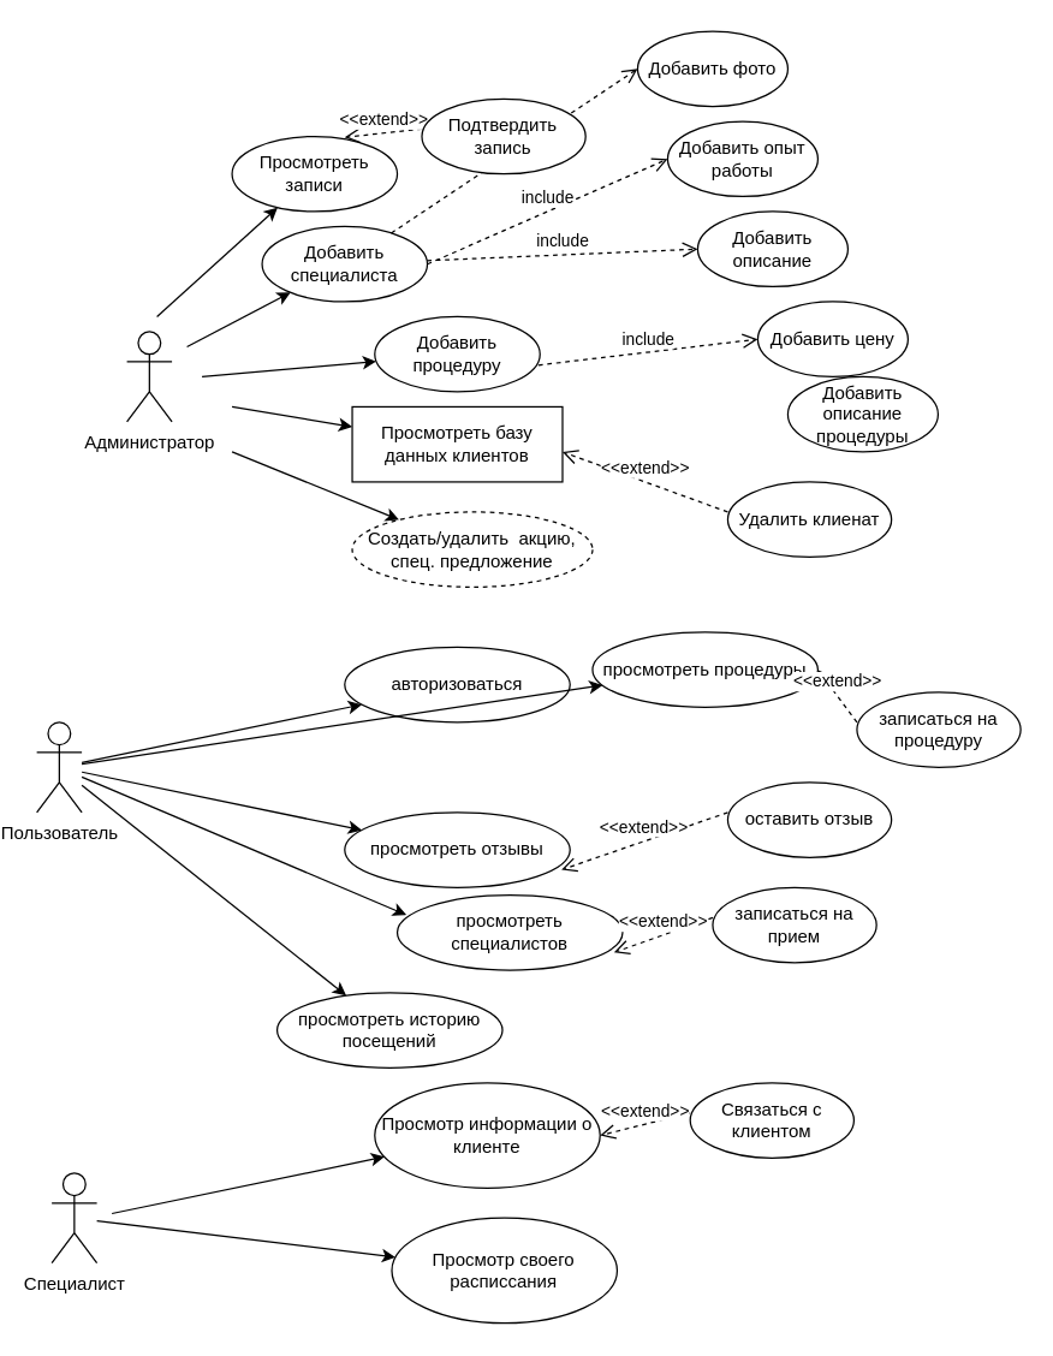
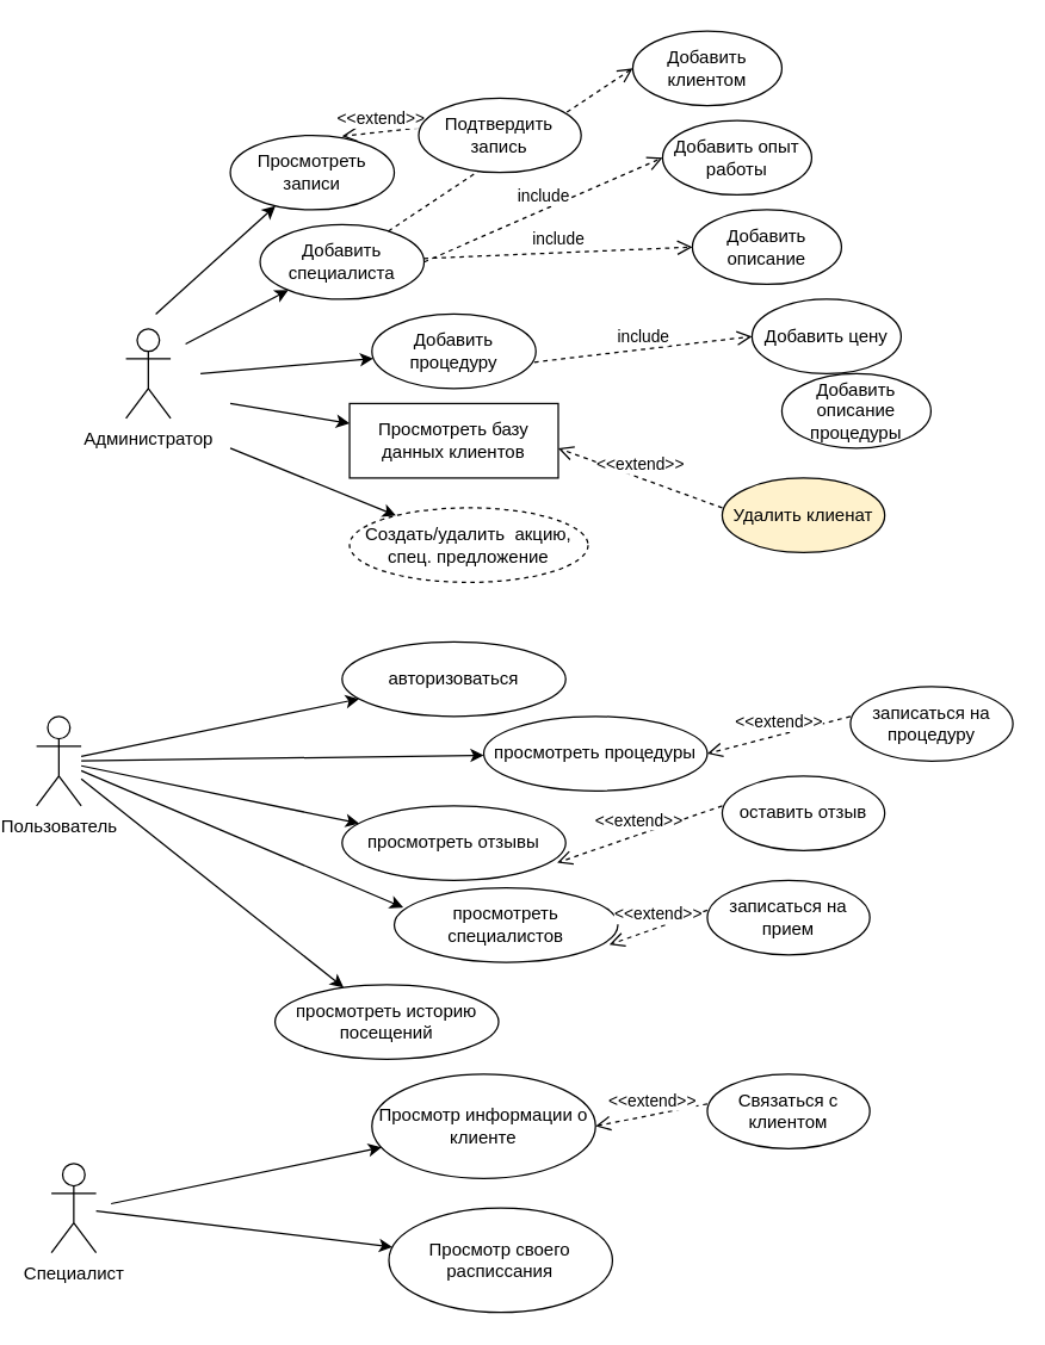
  <mxCell id="0" />
  <mxCell id="1" parent="0" />
  <mxCell id="2" value="Администратор" style="shape=umlActor;verticalLabelPosition=bottom;verticalAlign=top;html=1;outlineConnect=0;" parent="1" vertex="1"><mxGeometry x="80" y="220" width="30" height="60" as="geometry" /></mxCell>
  <mxCell id="3" value="" style="endArrow=classic;html=1;rounded=0;" parent="1" target="4" edge="1"><mxGeometry width="50" height="50" relative="1" as="geometry"><mxPoint x="120" y="230" as="sourcePoint" /><mxPoint x="170" y="180" as="targetPoint" /></mxGeometry></mxCell>
  <mxCell id="4" value="Добавить специалиста" style="ellipse;whiteSpace=wrap;html=1;" parent="1" vertex="1"><mxGeometry x="170" y="150" width="110" height="50" as="geometry" /></mxCell>
  <mxCell id="5" value="" style="endArrow=classic;html=1;rounded=0;" parent="1" target="6" edge="1"><mxGeometry width="50" height="50" relative="1" as="geometry"><mxPoint x="130" y="250" as="sourcePoint" /><mxPoint x="214" y="240" as="targetPoint" /></mxGeometry></mxCell>
  <mxCell id="6" value="Добавить процедуру" style="ellipse;whiteSpace=wrap;html=1;" parent="1" vertex="1"><mxGeometry x="245" y="210" width="110" height="50" as="geometry" /></mxCell>
  <mxCell id="7" value="" style="endArrow=classic;html=1;rounded=0;" parent="1" target="8" edge="1"><mxGeometry width="50" height="50" relative="1" as="geometry"><mxPoint x="150" y="270" as="sourcePoint" /><mxPoint x="230" y="300" as="targetPoint" /></mxGeometry></mxCell>
  <mxCell id="8" value="Просмотреть базу данных клиентов" style="whiteSpace=wrap;html=1;rounded=0;" parent="1" vertex="1"><mxGeometry x="230" y="270" width="140" height="50" as="geometry" /></mxCell>
  <mxCell id="9" value="" style="endArrow=classic;html=1;rounded=0;" parent="1" target="10" edge="1"><mxGeometry width="50" height="50" relative="1" as="geometry"><mxPoint x="150" y="300" as="sourcePoint" /><mxPoint x="230" y="370" as="targetPoint" /></mxGeometry></mxCell>
  <mxCell id="10" value="Создать/удалить&amp;nbsp; акцию, спец. предложение" style="ellipse;whiteSpace=wrap;html=1;dashed=1;" parent="1" vertex="1"><mxGeometry x="230" y="340" width="160" height="50" as="geometry" /></mxCell>
  <mxCell id="11" value="" style="endArrow=classic;html=1;rounded=0;" parent="1" target="12" edge="1"><mxGeometry width="50" height="50" relative="1" as="geometry"><mxPoint x="100" y="210" as="sourcePoint" /><mxPoint x="150" y="120" as="targetPoint" /></mxGeometry></mxCell>
  <mxCell id="12" value="Просмотреть записи" style="ellipse;whiteSpace=wrap;html=1;" parent="1" vertex="1"><mxGeometry x="150" y="90" width="110" height="50" as="geometry" /></mxCell>
  <mxCell id="13" value="include" style="html=1;verticalAlign=bottom;endArrow=open;dashed=1;endSize=8;curved=0;rounded=0;entryX=0;entryY=0.5;entryDx=0;entryDy=0;" parent="1" source="4" target="14" edge="1"><mxGeometry relative="1" as="geometry"><mxPoint x="390" y="100" as="sourcePoint" /><mxPoint x="340" y="150" as="targetPoint" /></mxGeometry></mxCell>
- <mxCell id="14" value="Добавить фото" style="ellipse;whiteSpace=wrap;html=1;" parent="1" vertex="1"><mxGeometry x="420" y="20" width="100" height="50" as="geometry" /></mxCell>
+ <mxCell id="14" value="Добавить клиентом" style="ellipse;whiteSpace=wrap;html=1;" parent="1" vertex="1"><mxGeometry x="420" y="20" width="100" height="50" as="geometry" /></mxCell>
  <mxCell id="15" value="include" style="html=1;verticalAlign=bottom;endArrow=open;dashed=1;endSize=8;curved=0;rounded=0;entryX=0;entryY=0.5;entryDx=0;entryDy=0;exitX=1;exitY=0.5;exitDx=0;exitDy=0;" parent="1" source="4" target="16" edge="1"><mxGeometry relative="1" as="geometry"><mxPoint x="324" y="211" as="sourcePoint" /><mxPoint x="393" y="200" as="targetPoint" /></mxGeometry></mxCell>
  <mxCell id="16" value="Добавить опыт работы" style="ellipse;whiteSpace=wrap;html=1;" parent="1" vertex="1"><mxGeometry x="440" y="80" width="100" height="50" as="geometry" /></mxCell>
  <mxCell id="17" value="include" style="html=1;verticalAlign=bottom;endArrow=open;dashed=1;endSize=8;curved=0;rounded=0;entryX=0;entryY=0.5;entryDx=0;entryDy=0;" parent="1" source="4" target="18" edge="1"><mxGeometry relative="1" as="geometry"><mxPoint x="380" y="270" as="sourcePoint" /><mxPoint x="449" y="259" as="targetPoint" /></mxGeometry></mxCell>
  <mxCell id="18" value="Добавить описание" style="ellipse;whiteSpace=wrap;html=1;" parent="1" vertex="1"><mxGeometry x="460" y="140" width="100" height="50" as="geometry" /></mxCell>
  <mxCell id="19" value="include" style="html=1;verticalAlign=bottom;endArrow=open;dashed=1;endSize=8;curved=0;rounded=0;entryX=0;entryY=0.5;entryDx=0;entryDy=0;exitX=0.99;exitY=0.645;exitDx=0;exitDy=0;exitPerimeter=0;" parent="1" source="6" target="20" edge="1"><mxGeometry relative="1" as="geometry"><mxPoint x="410" y="311" as="sourcePoint" /><mxPoint x="479" y="300" as="targetPoint" /></mxGeometry></mxCell>
  <mxCell id="20" value="Добавить цену&lt;span style=&quot;color: rgba(0, 0, 0, 0); font-family: monospace; font-size: 0px; text-align: start; text-wrap: nowrap;&quot;&gt;%3CmxGraphModel%3E%3Croot%3E%3CmxCell%20id%3D%220%22%2F%3E%3CmxCell%20id%3D%221%22%20parent%3D%220%22%2F%3E%3CmxCell%20id%3D%222%22%20value%3D%22include%22%20style%3D%22html%3D1%3BverticalAlign%3Dbottom%3BendArrow%3Dopen%3Bdashed%3D1%3BendSize%3D8%3Bcurved%3D0%3Brounded%3D0%3BentryX%3D0%3BentryY%3D0.5%3BentryDx%3D0%3BentryDy%3D0%3B%22%20edge%3D%221%22%20target%3D%223%22%20parent%3D%221%22%3E%3CmxGeometry%20relative%3D%221%22%20as%3D%22geometry%22%3E%3CmxPoint%20x%3D%22361%22%20y%3D%22151%22%20as%3D%22sourcePoint%22%2F%3E%3CmxPoint%20x%3D%22430%22%20y%3D%22140%22%20as%3D%22targetPoint%22%2F%3E%3C%2FmxGeometry%3E%3C%2FmxCell%3E%3CmxCell%20id%3D%223%22%20value%3D%22%D0%94%D0%BE%D0%B1%D0%B0%D0%B2%D0%B8%D1%82%D1%8C%20%D1%84%D0%BE%D1%82%D0%BE%22%20style%3D%22ellipse%3BwhiteSpace%3Dwrap%3Bhtml%3D1%3B%22%20vertex%3D%221%22%20parent%3D%221%22%3E%3CmxGeometry%20x%3D%22450%22%20y%3D%22100%22%20width%3D%22100%22%20height%3D%2250%22%20as%3D%22geometry%22%2F%3E%3C%2FmxCell%3E%3C%2Froot%3E%3C%2FmxGraphModel%3E&lt;/span&gt;" style="ellipse;whiteSpace=wrap;html=1;" parent="1" vertex="1"><mxGeometry x="500" y="200" width="100" height="50" as="geometry" /></mxCell>
  <mxCell id="21" value="Добавить описание процедуры" style="ellipse;whiteSpace=wrap;html=1;" parent="1" vertex="1"><mxGeometry x="520" y="250" width="100" height="50" as="geometry" /></mxCell>
  <mxCell id="22" value="&amp;lt;&amp;lt;extend&amp;gt;&amp;gt;" style="html=1;verticalAlign=bottom;endArrow=open;dashed=1;endSize=8;curved=0;rounded=0;entryX=1;entryY=0.6;entryDx=0;entryDy=0;entryPerimeter=0;exitX=0;exitY=0.4;exitDx=0;exitDy=0;exitPerimeter=0;" parent="1" source="23" target="8" edge="1"><mxGeometry relative="1" as="geometry"><mxPoint x="400" y="371" as="sourcePoint" /><mxPoint x="469" y="360" as="targetPoint" /></mxGeometry></mxCell>
- <mxCell id="23" value="Удалить клиенат" style="ellipse;whiteSpace=wrap;html=1;" parent="1" vertex="1"><mxGeometry x="480" y="320" width="109" height="50" as="geometry" /></mxCell>
+ <mxCell id="23" value="Удалить клиенат" style="ellipse;whiteSpace=wrap;html=1;fillColor=#fff2cc;" parent="1" vertex="1"><mxGeometry x="480" y="320" width="109" height="50" as="geometry" /></mxCell>
  <mxCell id="24" value="Пользователь" style="shape=umlActor;verticalLabelPosition=bottom;verticalAlign=top;html=1;outlineConnect=0;" parent="1" vertex="1"><mxGeometry x="20" y="480" width="30" height="60" as="geometry" /></mxCell>
  <mxCell id="25" value="" style="endArrow=classic;html=1;rounded=0;" parent="1" source="24" target="26" edge="1"><mxGeometry width="50" height="50" relative="1" as="geometry"><mxPoint x="160" y="490" as="sourcePoint" /><mxPoint x="240" y="560" as="targetPoint" /></mxGeometry></mxCell>
  <mxCell id="26" value="авторизоваться" style="ellipse;whiteSpace=wrap;html=1;" parent="1" vertex="1"><mxGeometry x="225" y="430" width="150" height="50" as="geometry" /></mxCell>
  <mxCell id="27" value="" style="endArrow=classic;html=1;rounded=0;" parent="1" source="24" target="28" edge="1"><mxGeometry width="50" height="50" relative="1" as="geometry"><mxPoint x="170" y="505" as="sourcePoint" /><mxPoint x="250" y="575" as="targetPoint" /></mxGeometry></mxCell>
- <mxCell id="28" value="просмотреть процедуры" style="ellipse;whiteSpace=wrap;html=1;" parent="1" vertex="1"><mxGeometry x="390" y="420" width="150" height="50" as="geometry" /></mxCell>
+ <mxCell id="28" value="просмотреть процедуры" style="ellipse;whiteSpace=wrap;html=1;" parent="1" vertex="1"><mxGeometry x="320" y="480" width="150" height="50" as="geometry" /></mxCell>
  <mxCell id="29" value="" style="endArrow=classic;html=1;rounded=0;" parent="1" source="24" target="30" edge="1"><mxGeometry width="50" height="50" relative="1" as="geometry"><mxPoint x="120" y="524.001" as="sourcePoint" /><mxPoint x="250" y="645.47" as="targetPoint" /></mxGeometry></mxCell>
  <mxCell id="30" value="просмотреть отзывы" style="ellipse;whiteSpace=wrap;html=1;" parent="1" vertex="1"><mxGeometry x="225" y="540" width="150" height="50" as="geometry" /></mxCell>
  <mxCell id="31" value="&amp;lt;&amp;lt;extend&amp;gt;&amp;gt;" style="html=1;verticalAlign=bottom;endArrow=open;dashed=1;endSize=8;curved=0;rounded=0;entryX=0.962;entryY=0.763;entryDx=0;entryDy=0;exitX=0;exitY=0.4;exitDx=0;exitDy=0;exitPerimeter=0;entryPerimeter=0;" parent="1" source="32" target="30" edge="1"><mxGeometry relative="1" as="geometry"><mxPoint x="340.5" y="641" as="sourcePoint" /><mxPoint x="300" y="594.5" as="targetPoint" /></mxGeometry></mxCell>
  <mxCell id="32" value="оставить отзыв" style="ellipse;whiteSpace=wrap;html=1;" parent="1" vertex="1"><mxGeometry x="480" y="520" width="109" height="50" as="geometry" /></mxCell>
  <mxCell id="33" value="просмотреть специалистов" style="ellipse;whiteSpace=wrap;html=1;" parent="1" vertex="1"><mxGeometry x="260" y="595" width="150" height="50" as="geometry" /></mxCell>
  <mxCell id="34" value="&amp;lt;&amp;lt;extend&amp;gt;&amp;gt;" style="html=1;verticalAlign=bottom;endArrow=open;dashed=1;endSize=8;curved=0;rounded=0;entryX=0.962;entryY=0.763;entryDx=0;entryDy=0;exitX=0;exitY=0.4;exitDx=0;exitDy=0;exitPerimeter=0;entryPerimeter=0;" parent="1" source="35" target="33" edge="1"><mxGeometry relative="1" as="geometry"><mxPoint x="320.5" y="731.5" as="sourcePoint" /><mxPoint x="280" y="685" as="targetPoint" /></mxGeometry></mxCell>
  <mxCell id="35" value="записаться на прием" style="ellipse;whiteSpace=wrap;html=1;" parent="1" vertex="1"><mxGeometry x="470" y="590" width="109" height="50" as="geometry" /></mxCell>
  <mxCell id="36" value="" style="endArrow=classic;html=1;rounded=0;entryX=0.04;entryY=0.264;entryDx=0;entryDy=0;entryPerimeter=0;" parent="1" source="24" target="33" edge="1"><mxGeometry width="50" height="50" relative="1" as="geometry"><mxPoint x="60" y="619.5" as="sourcePoint" /><mxPoint x="186" y="668.5" as="targetPoint" /></mxGeometry></mxCell>
  <mxCell id="37" value="" style="endArrow=classic;html=1;rounded=0;" parent="1" source="24" target="38" edge="1"><mxGeometry width="50" height="50" relative="1" as="geometry"><mxPoint x="80" y="640" as="sourcePoint" /><mxPoint x="320" y="820" as="targetPoint" /></mxGeometry></mxCell>
  <mxCell id="38" value="просмотреть историю посещений" style="ellipse;whiteSpace=wrap;html=1;" parent="1" vertex="1"><mxGeometry x="180" y="660" width="150" height="50" as="geometry" /></mxCell>
  <mxCell id="39" value="Специалист" style="shape=umlActor;verticalLabelPosition=bottom;verticalAlign=top;html=1;outlineConnect=0;" parent="1" vertex="1"><mxGeometry x="30" y="780" width="30" height="60" as="geometry" /></mxCell>
  <mxCell id="40" value="" style="endArrow=classic;html=1;rounded=0;" parent="1" target="41" edge="1"><mxGeometry width="50" height="50" relative="1" as="geometry"><mxPoint x="70" y="807" as="sourcePoint" /><mxPoint x="260" y="860" as="targetPoint" /></mxGeometry></mxCell>
  <mxCell id="41" value="Просмотр информации о клиенте" style="ellipse;whiteSpace=wrap;html=1;" parent="1" vertex="1"><mxGeometry x="245" y="720" width="150" height="70" as="geometry" /></mxCell>
  <mxCell id="42" value="&amp;lt;&amp;lt;extend&amp;gt;&amp;gt;" style="html=1;verticalAlign=bottom;endArrow=open;dashed=1;endSize=8;curved=0;rounded=0;entryX=0.681;entryY=0.012;entryDx=0;entryDy=0;entryPerimeter=0;exitX=0;exitY=0.4;exitDx=0;exitDy=0;exitPerimeter=0;" parent="1" source="43" target="12" edge="1"><mxGeometry relative="1" as="geometry"><mxPoint x="176.37" y="71" as="sourcePoint" /><mxPoint x="210" y="57.05" as="targetPoint" /></mxGeometry></mxCell>
  <mxCell id="43" value="Подтвердить запись" style="ellipse;whiteSpace=wrap;html=1;" parent="1" vertex="1"><mxGeometry x="276.37" y="65" width="109" height="50" as="geometry" /></mxCell>
  <mxCell id="44" value="&amp;lt;&amp;lt;extend&amp;gt;&amp;gt;" style="html=1;verticalAlign=bottom;endArrow=open;dashed=1;endSize=8;curved=0;rounded=0;exitX=0;exitY=0.4;exitDx=0;exitDy=0;exitPerimeter=0;entryX=1;entryY=0.5;entryDx=0;entryDy=0;" parent="1" source="45" target="41" edge="1"><mxGeometry relative="1" as="geometry"><mxPoint x="365.85" y="771" as="sourcePoint" /><mxPoint x="280.004" y="764.662" as="targetPoint" /></mxGeometry></mxCell>
- <mxCell id="45" value="Связаться с клиентом" style="ellipse;whiteSpace=wrap;html=1;" parent="1" vertex="1"><mxGeometry x="455" y="720" width="109" height="50" as="geometry" /></mxCell>
+ <mxCell id="45" value="Связаться с клиентом" style="ellipse;whiteSpace=wrap;html=1;" parent="1" vertex="1"><mxGeometry x="470" y="720" width="109" height="50" as="geometry" /></mxCell>
  <mxCell id="46" value="" style="endArrow=classic;html=1;rounded=0;" parent="1" source="39" target="47" edge="1"><mxGeometry width="50" height="50" relative="1" as="geometry"><mxPoint x="80" y="907" as="sourcePoint" /><mxPoint x="270" y="960" as="targetPoint" /></mxGeometry></mxCell>
  <mxCell id="47" value="Просмотр своего расписсания" style="ellipse;whiteSpace=wrap;html=1;" parent="1" vertex="1"><mxGeometry x="256.37" y="810" width="150" height="70" as="geometry" /></mxCell>
  <mxCell id="48" value="&amp;lt;&amp;lt;extend&amp;gt;&amp;gt;" style="html=1;verticalAlign=bottom;endArrow=open;dashed=1;endSize=8;curved=0;rounded=0;entryX=1;entryY=0.5;entryDx=0;entryDy=0;exitX=0;exitY=0.4;exitDx=0;exitDy=0;exitPerimeter=0;" edge="1" parent="1" source="49" target="28"><mxGeometry relative="1" as="geometry"><mxPoint x="416.5" y="601.5" as="sourcePoint" /><mxPoint x="500" y="503" as="targetPoint" /></mxGeometry></mxCell>
  <mxCell id="49" value="записаться на процедуру" style="ellipse;whiteSpace=wrap;html=1;" vertex="1" parent="1"><mxGeometry x="566" y="460" width="109" height="50" as="geometry" /></mxCell>
